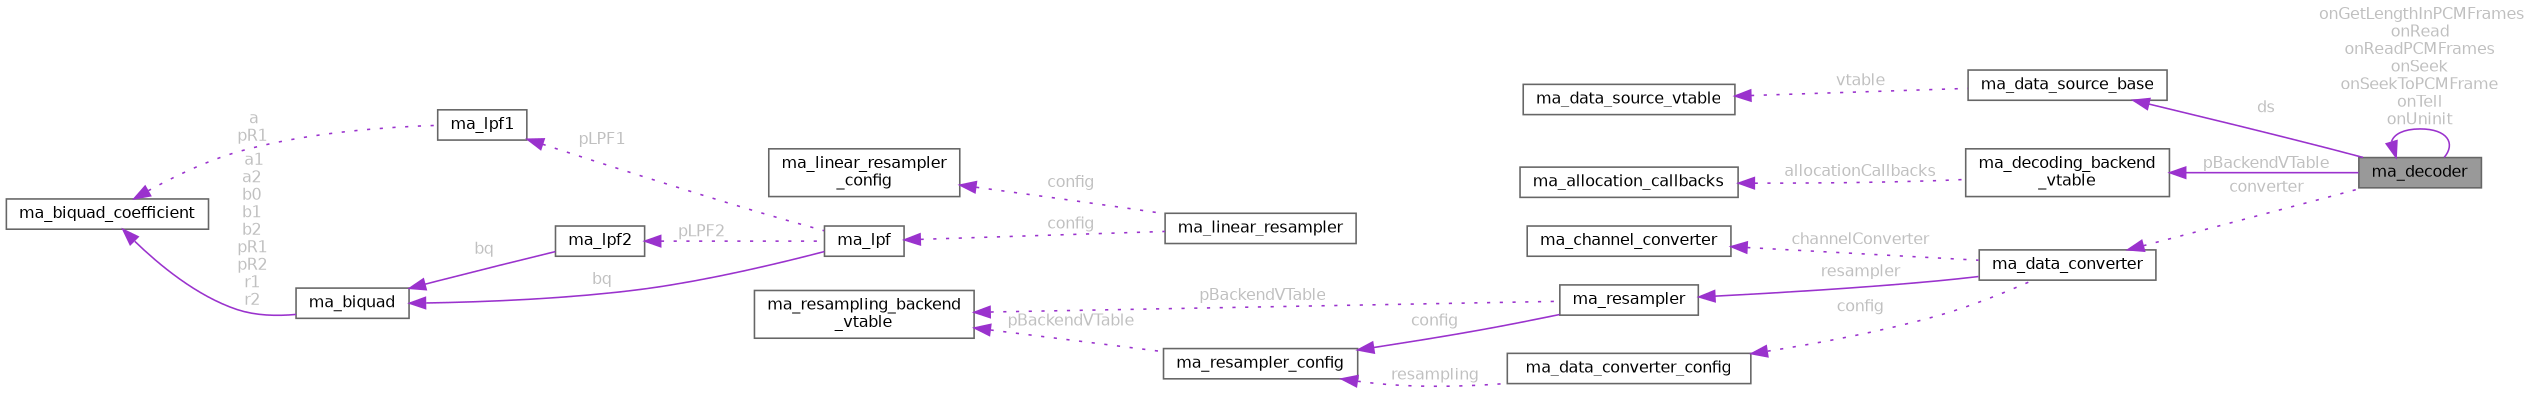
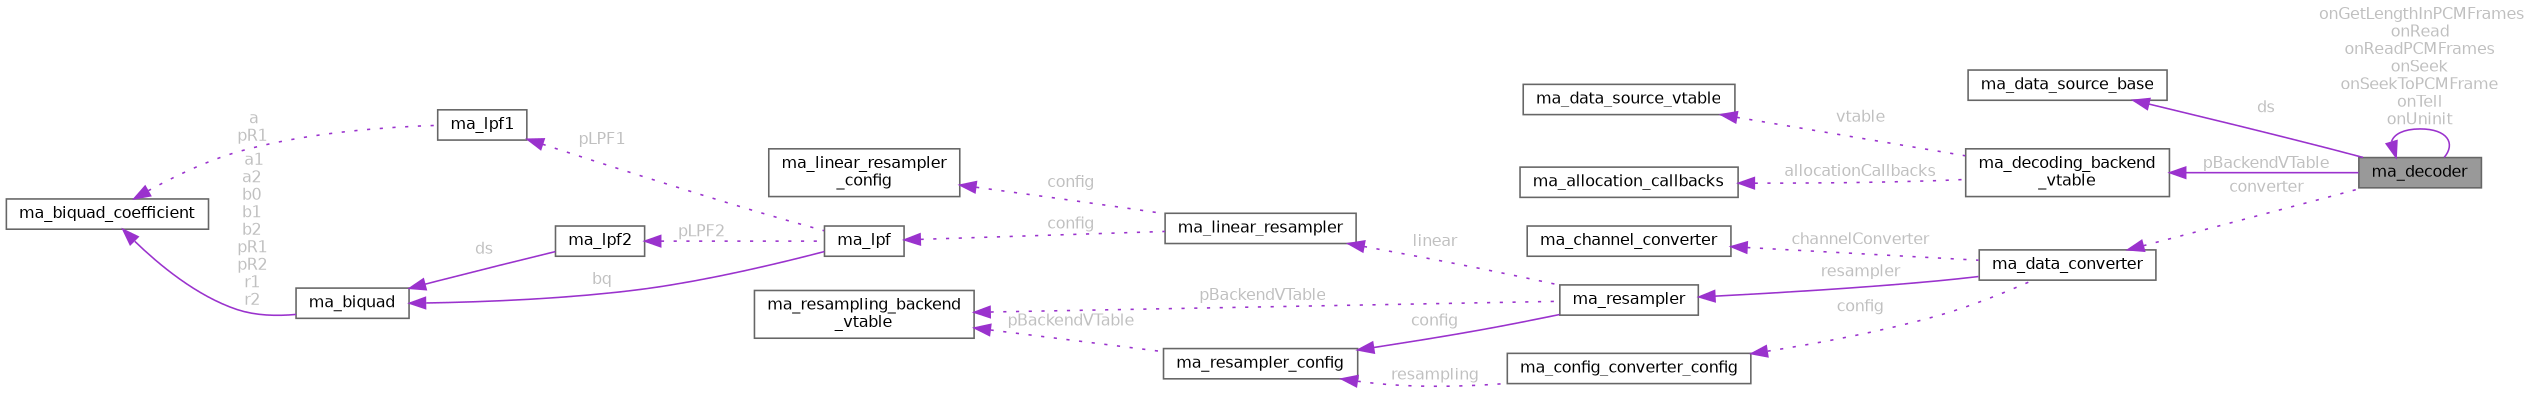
  digraph {
    rankdir=LR
    node [color=gray40 fillcolor=white fontname=Helvetica fontsize=10 shape=box style=filled]
    edge [color=darkorchid3 dir=back fontcolor=grey fontname=Helvetica fontsize=10 labelfontname=Helvetica labelfontsize=10 style=dotted]
    n1 [fillcolor=grey60 fontcolor=black height=0.2 label=ma_decoder width=0.4]
    n2 [height=0.2 label=ma_data_source_base width=0.4]
    n3 [height=0.2 label=ma_data_source_vtable width=0.4]
    n4 [height=0.2 label="ma_decoding_backend\l_vtable" width=0.4]
    n5 [height=0.2 label=ma_data_converter width=0.4]
    n6 [height=0.2 label=ma_channel_converter width=0.4]
    n7 [height=0.2 label=ma_resampler width=0.4]
    n8 [height=0.2 label="ma_resampling_backend\l_vtable" width=0.4]
    n9 [height=0.2 label=ma_resampler_config width=0.4]
-   n10 [height=0.2 label=ma_data_converter_config width=0.4]
+   n10 [height=0.2 label=ma_config_converter_config width=0.4]
    n11 [height=0.2 label=ma_linear_resampler width=0.4]
    n12 [height=0.2 label="ma_linear_resampler\l_config" width=0.4]
    n13 [height=0.2 label=ma_lpf width=0.4]
    n14 [height=0.2 label=ma_lpf1 width=0.4]
    n15 [height=0.2 label=ma_biquad_coefficient width=0.4]
    n16 [height=0.2 label=ma_biquad width=0.4]
    n17 [height=0.2 label=ma_lpf2 width=0.4]
    n18 [height=0.2 label=ma_allocation_callbacks width=0.4]
    n1 -> n1 [label=" onGetLengthInPCMFrames\nonRead\nonReadPCMFrames\nonSeek\nonSeekToPCMFrame\nonTell\nonUninit" style=solid]
    n2 -> n1 [label=" ds" style=solid]
-   n3 -> n2 [label=" vtable"]
+   n3 -> n4 [label=" vtable"]
    n4 -> n1 [label=" pBackendVTable" style=solid]
    n5 -> n1 [label=" converter"]
    n6 -> n5 [label=" channelConverter"]
    n7 -> n5 [label=" resampler" style=solid]
    n8 -> n7 [label=" pBackendVTable"]
    n8 -> n9 [label=" pBackendVTable"]
    n9 -> n7 [label=" config" style=solid]
    n9 -> n10 [label=" resampling"]
    n10 -> n5 [label=" config"]
+   n11 -> n7 [label=" linear"]
    n12 -> n11 [label=" config"]
    n13 -> n11 [label=" config"]
    n14 -> n13 [label=" pLPF1"]
    n15 -> n14 [label=" a\npR1"]
    n15 -> n16 [label=" a1\na2\nb0\nb1\nb2\npR1\npR2\nr1\nr2" style=solid]
    n16 -> n13 [label=" bq" style=solid]
-   n16 -> n17 [label=" bq" style=solid]
+   n16 -> n17 [label=" ds" style=solid]
    n17 -> n13 [label=" pLPF2"]
    n18 -> n4 [label=" allocationCallbacks"]
  }
